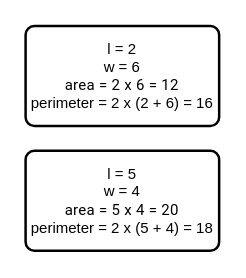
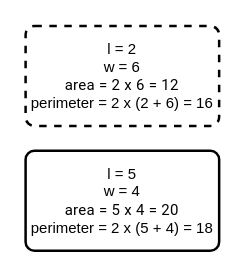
  <mxCell id="0" />
  <mxCell id="1" parent="0" />
- <mxCell id="2" value="&lt;font color=&quot;#000000&quot;&gt;&lt;font style=&quot;font-size: 12px&quot;&gt;l = 2&lt;br&gt;w = 6&lt;br&gt;&lt;/font&gt;&lt;/font&gt;&lt;font style=&quot;font-size: 12px&quot;&gt;&lt;font color=&quot;#000000&quot;&gt;&lt;font face=&quot;roboto, helvetica, arial, sans-serif&quot;&gt;&lt;span style=&quot;letter-spacing: 0.24px&quot;&gt;area = 2 x 6 = 12&lt;br&gt;&lt;/span&gt;&lt;/font&gt;perimeter = 2 x (2 + 6) = 16&lt;/font&gt;&lt;br&gt;&lt;/font&gt;" style="rounded=1;whiteSpace=wrap;html=1;absoluteArcSize=1;arcSize=14;strokeWidth=2;" parent="1" vertex="1"><mxGeometry x="20" y="20" width="155" height="80" as="geometry" /></mxCell>
+ <mxCell id="2" value="&lt;font color=&quot;#000000&quot;&gt;&lt;font style=&quot;font-size: 12px&quot;&gt;l = 2&lt;br&gt;w = 6&lt;br&gt;&lt;/font&gt;&lt;/font&gt;&lt;font style=&quot;font-size: 12px&quot;&gt;&lt;font color=&quot;#000000&quot;&gt;&lt;font face=&quot;roboto, helvetica, arial, sans-serif&quot;&gt;&lt;span style=&quot;letter-spacing: 0.24px&quot;&gt;area = 2 x 6 = 12&lt;br&gt;&lt;/span&gt;&lt;/font&gt;perimeter = 2 x (2 + 6) = 16&lt;/font&gt;&lt;br&gt;&lt;/font&gt;" style="rounded=1;whiteSpace=wrap;html=1;absoluteArcSize=1;arcSize=14;strokeWidth=2;dashed=1;" parent="1" vertex="1"><mxGeometry x="20" y="20" width="155" height="80" as="geometry" /></mxCell>
  <mxCell id="3" value="&lt;font color=&quot;#000000&quot;&gt;&lt;font style=&quot;font-size: 12px&quot;&gt;l = 5&lt;br&gt;w = 4&lt;br&gt;&lt;/font&gt;&lt;/font&gt;&lt;font style=&quot;font-size: 12px&quot;&gt;&lt;font color=&quot;#000000&quot;&gt;&lt;font face=&quot;roboto, helvetica, arial, sans-serif&quot;&gt;&lt;span style=&quot;letter-spacing: 0.24px&quot;&gt;area = 5 x 4 = 20&lt;br&gt;&lt;/span&gt;&lt;/font&gt;perimeter = 2 x (5 + 4) = 18&lt;/font&gt;&lt;br&gt;&lt;/font&gt;" style="rounded=1;whiteSpace=wrap;html=1;absoluteArcSize=1;arcSize=14;strokeWidth=2;" vertex="1" parent="1"><mxGeometry x="20" y="120" width="155" height="80" as="geometry" /></mxCell>
